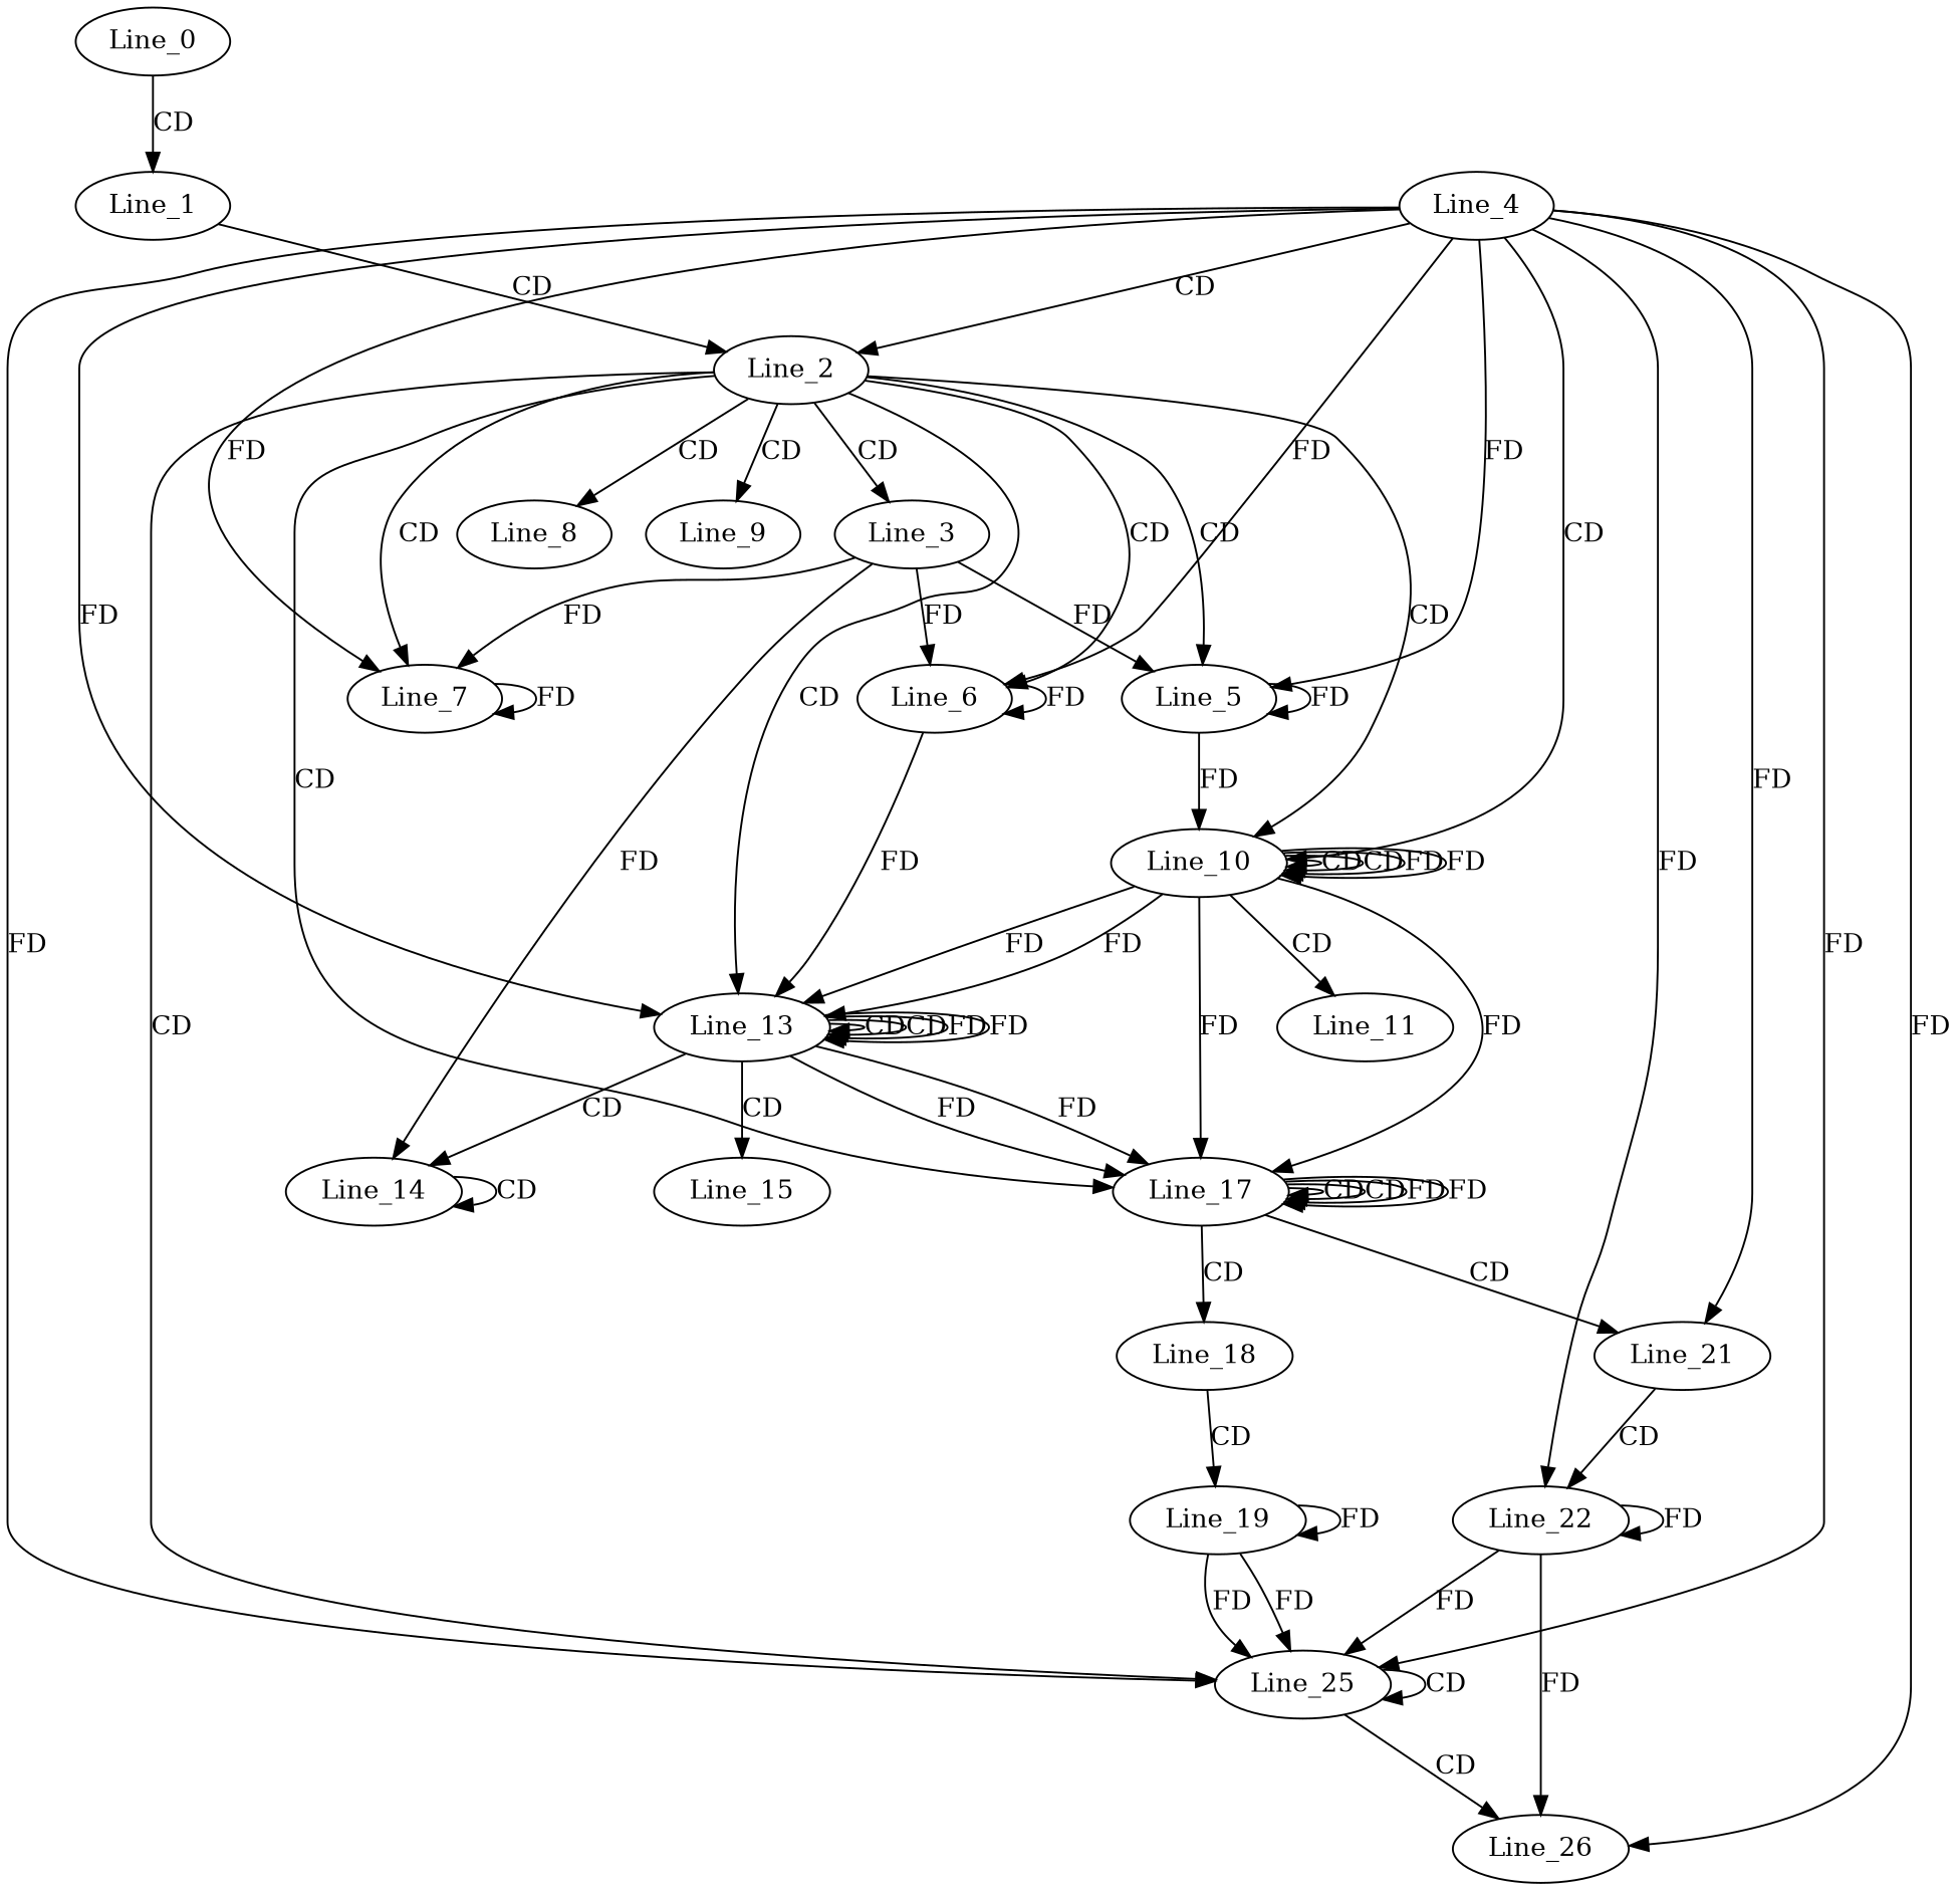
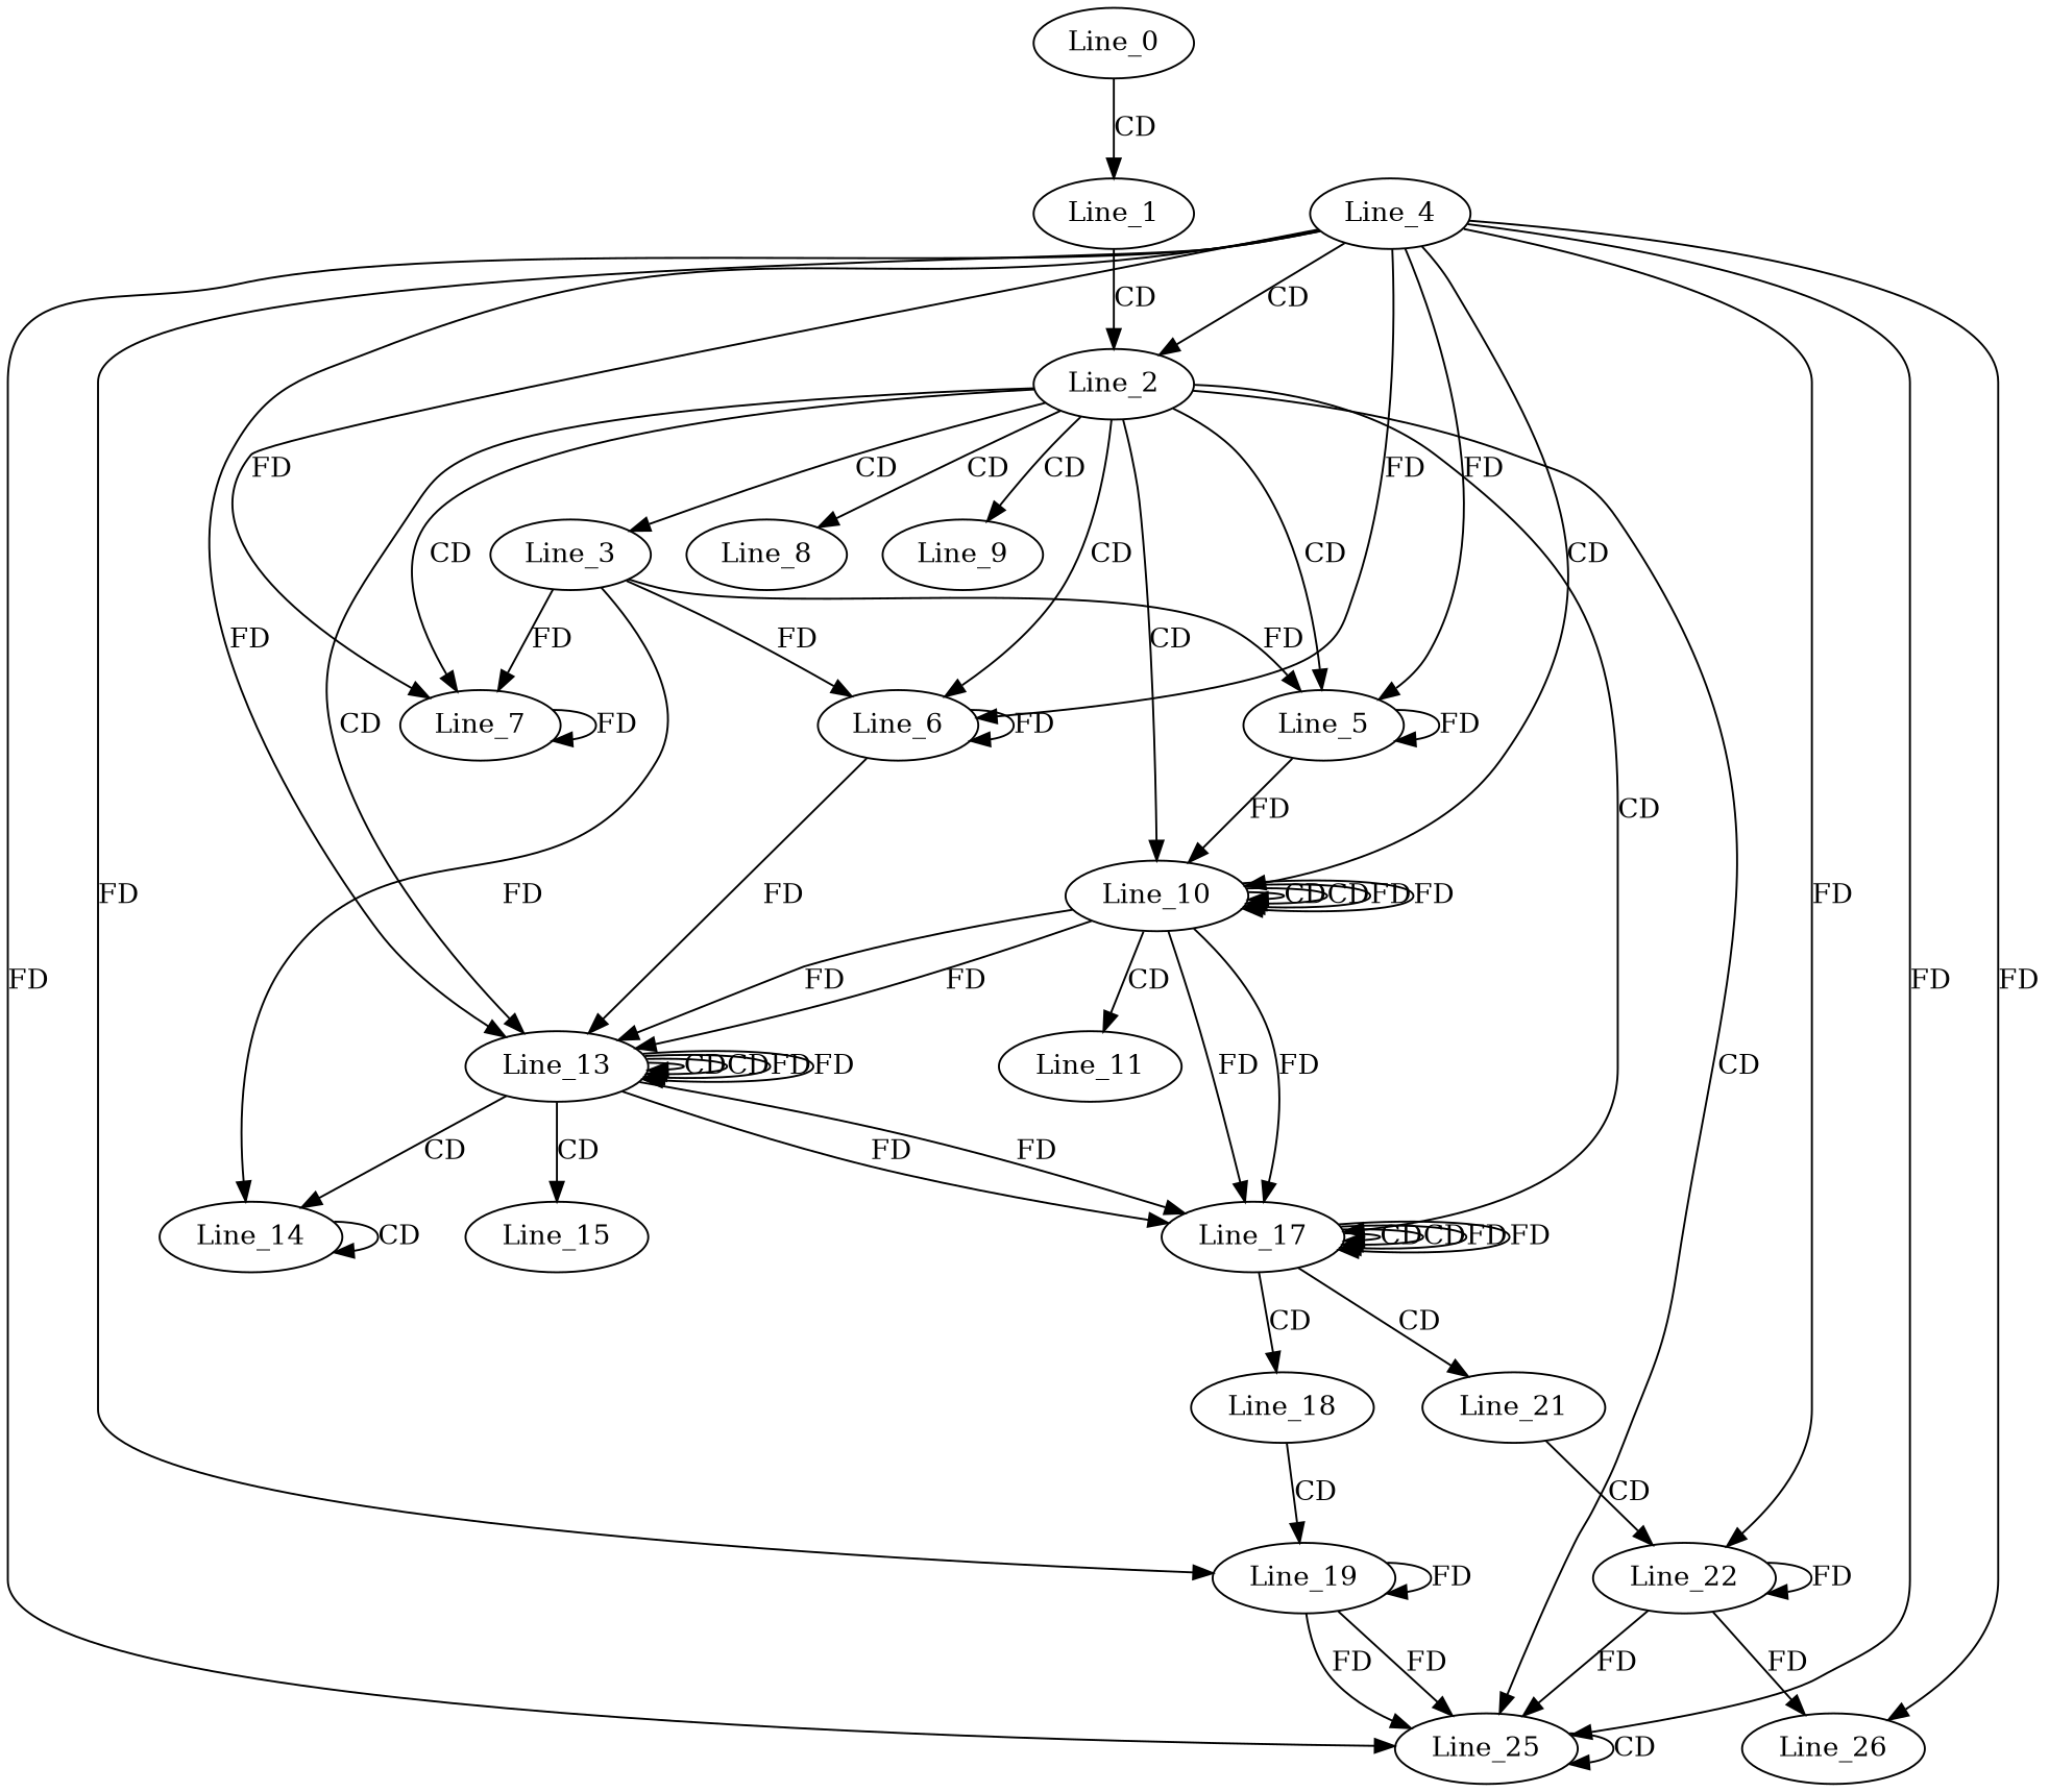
  digraph {
    Line_0
    Line_1
    Line_2
    Line_3
    Line_5
    Line_6
    Line_7
    Line_8
    Line_9
    Line_10
    Line_13
    Line_17
    Line_25
    Line_14
    Line_4
    Line_19
    Line_22
    Line_26
    Line_11
    Line_15
    Line_18
    Line_21
    Line_0 -> Line_1 [label=CD]
    Line_1 -> Line_2 [label=CD]
    Line_2 -> Line_3 [label=CD]
    Line_2 -> Line_5 [label=CD]
    Line_2 -> Line_6 [label=CD]
    Line_2 -> Line_7 [label=CD]
    Line_2 -> Line_8 [label=CD]
    Line_2 -> Line_9 [label=CD]
    Line_2 -> Line_10 [label=CD]
    Line_2 -> Line_13 [label=CD]
    Line_2 -> Line_17 [label=CD]
    Line_2 -> Line_25 [label=CD]
    Line_3 -> Line_5 [label=FD]
    Line_3 -> Line_6 [label=FD]
    Line_3 -> Line_7 [label=FD]
    Line_3 -> Line_14 [label=FD]
    Line_5 -> Line_5 [label=FD]
    Line_5 -> Line_10 [label=FD]
    Line_6 -> Line_6 [label=FD]
    Line_6 -> Line_13 [label=FD]
    Line_7 -> Line_7 [label=FD]
    Line_10 -> Line_10 [label=CD]
    Line_10 -> Line_10 [label=CD]
    Line_10 -> Line_10 [label=FD]
    Line_10 -> Line_10 [label=FD]
    Line_10 -> Line_13 [label=FD]
    Line_10 -> Line_13 [label=FD]
    Line_10 -> Line_17 [label=FD]
    Line_10 -> Line_17 [label=FD]
    Line_10 -> Line_11 [label=CD]
    Line_13 -> Line_13 [label=CD]
    Line_13 -> Line_13 [label=CD]
    Line_13 -> Line_13 [label=FD]
    Line_13 -> Line_13 [label=FD]
    Line_13 -> Line_17 [label=FD]
    Line_13 -> Line_17 [label=FD]
    Line_13 -> Line_14 [label=CD]
    Line_13 -> Line_15 [label=CD]
    Line_17 -> Line_17 [label=CD]
    Line_17 -> Line_17 [label=CD]
    Line_17 -> Line_17 [label=FD]
    Line_17 -> Line_17 [label=FD]
    Line_17 -> Line_18 [label=CD]
    Line_17 -> Line_21 [label=CD]
    Line_25 -> Line_25 [label=CD]
-   Line_25 -> Line_26 [label=CD]
    Line_14 -> Line_14 [label=CD]
    Line_4 -> Line_2 [label=CD]
    Line_4 -> Line_5 [label=FD]
    Line_4 -> Line_6 [label=FD]
    Line_4 -> Line_7 [label=FD]
    Line_4 -> Line_10 [label=CD]
    Line_4 -> Line_13 [label=FD]
    Line_4 -> Line_25 [label=FD]
    Line_4 -> Line_25 [label=FD]
-   Line_4 -> Line_21 [label=FD]
+   Line_4 -> Line_19 [label=FD]
    Line_4 -> Line_22 [label=FD]
    Line_4 -> Line_26 [label=FD]
    Line_19 -> Line_25 [label=FD]
    Line_19 -> Line_25 [label=FD]
    Line_19 -> Line_19 [label=FD]
    Line_22 -> Line_25 [label=FD]
    Line_22 -> Line_22 [label=FD]
    Line_22 -> Line_26 [label=FD]
    Line_18 -> Line_19 [label=CD]
    Line_21 -> Line_22 [label=CD]
  }
